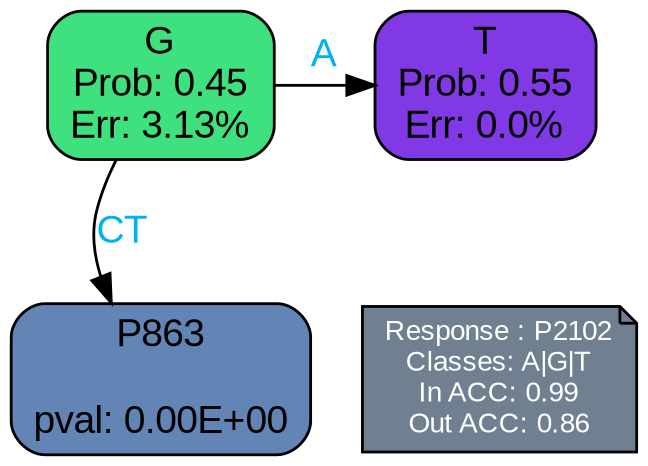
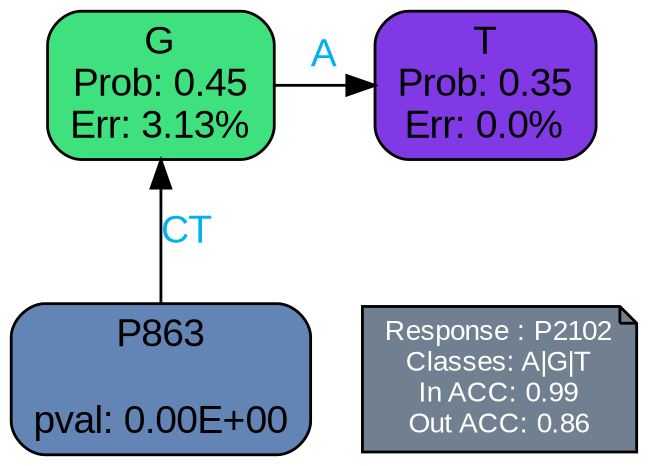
  digraph {
    fontname="Liberation Sans"
    ranksep=equally
    splines=polylines
    node [color=black fontname="Liberation Sans" shape=box style="filled, rounded"]
    edge [fontcolor=deepskyblue2 fontname="Liberation Sans"]
-   n1 [fillcolor="#8139e5" label="T\nProb: 0.55\nErr: 0.0%"]
+   n1 [fillcolor="#8139e5" label="T\nProb: 0.35\nErr: 0.0%"]
    n2 [fillcolor="#3ee17e" label="G\nProb: 0.45\nErr: 3.13%"]
    n3 [align=left fillcolor=slategray fontcolor=white fontsize=10 label="Response : P2102\nClasses: A|G|T\nIn ACC: 0.99\nOut ACC: 0.86\n" shape=note style=filled]
    n4 [fillcolor="#6285b6" label="P863\n\npval: 0.00E+00"]
    subgraph sub_1 {
      rank=same
      n1
      n2
    }
    subgraph sub_2 {
      rank=same
      n3
      n4
    }
    n2 -> n1 [label=A]
-   n2 -> n4 [label=CT]
+   n4 -> n2 [label=CT]
  }
